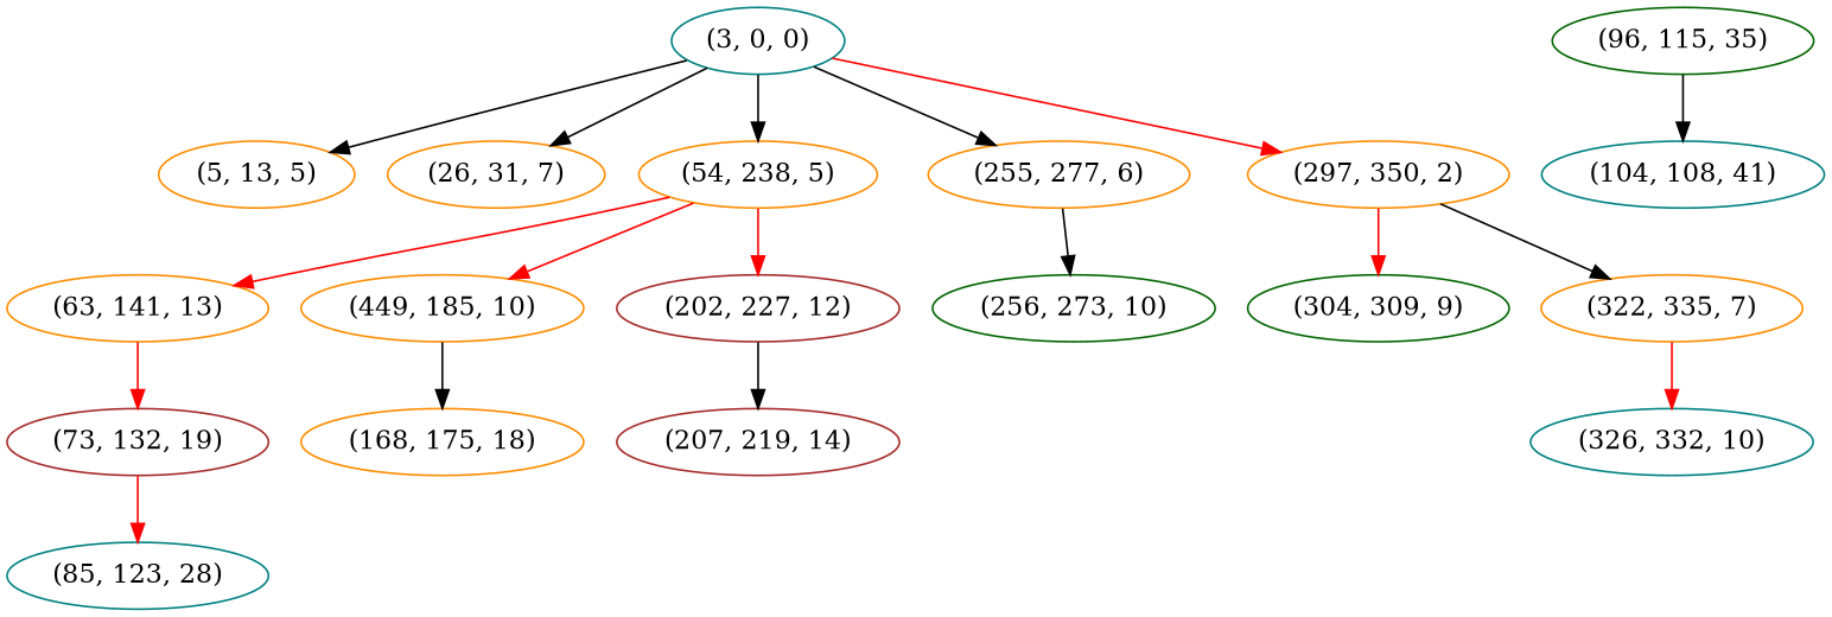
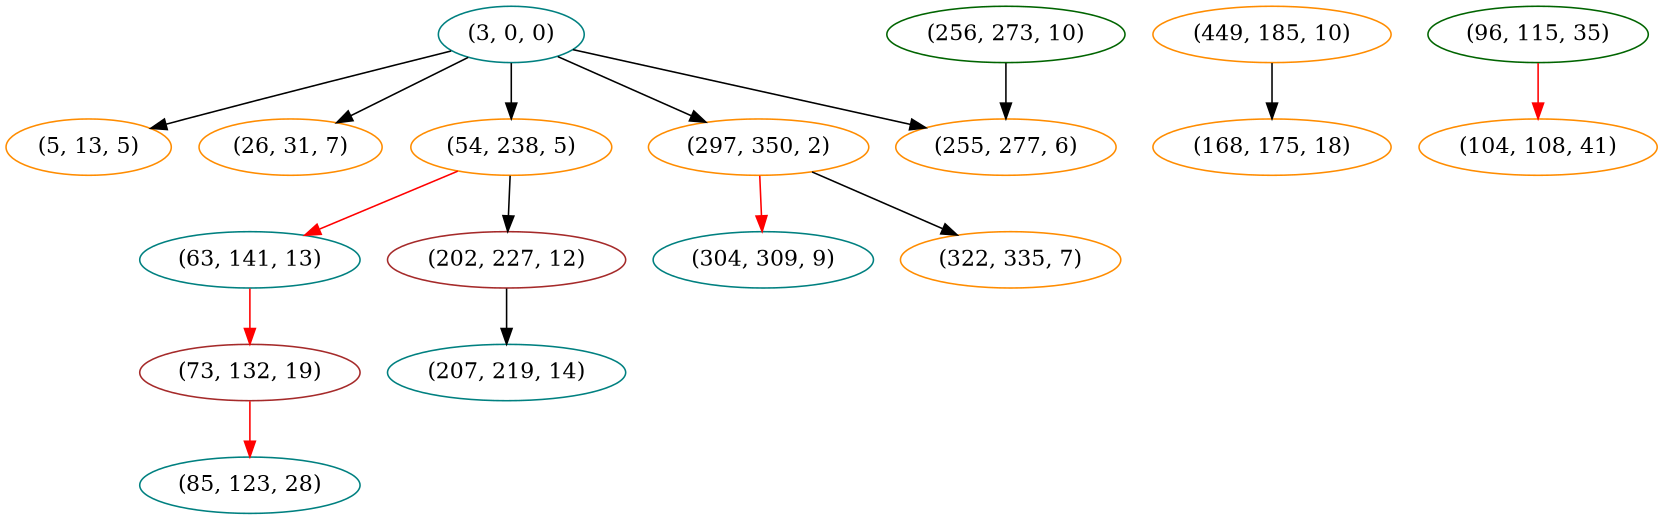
  digraph {
    node [color=darkorange]
    edge [color=black]
    n1 [color=teal label="(3, 0, 0)"]
    "(5, 13, 5)"
    "(26, 31, 7)"
    n4 [label="(54, 238, 5)"]
    n5 [label="(255, 277, 6)"]
    "(297, 350, 2)"
-   "(63, 141, 13)"
+   "(63, 141, 13)" [color=teal]
    n8 [label="(449, 185, 10)"]
    "(202, 227, 12)" [color=brown]
    "(256, 273, 10)" [color=darkgreen]
-   "(304, 309, 9)" [color=darkgreen]
+   "(304, 309, 9)" [color=teal]
    "(322, 335, 7)"
    "(73, 132, 19)" [color=brown]
    n14 [label="(168, 175, 18)"]
-   "(207, 219, 14)" [color=brown]
+   "(207, 219, 14)" [color=teal]
    "(85, 123, 28)" [color=teal]
    "(96, 115, 35)" [color=darkgreen]
-   "(104, 108, 41)" [color=teal]
-   "(326, 332, 10)" [color=teal]
+   "(104, 108, 41)"
    n1 -> "(5, 13, 5)"
    n1 -> "(26, 31, 7)"
    n1 -> n4
    n1 -> n5
-   n1 -> "(297, 350, 2)" [color=red]
+   n1 -> "(297, 350, 2)"
    n4 -> "(63, 141, 13)" [color=red]
-   n4 -> n8 [color=red]
-   n4 -> "(202, 227, 12)" [color=red]
-   n5 -> "(256, 273, 10)"
+   n4 -> "(202, 227, 12)"
+   "(256, 273, 10)" -> n5
    "(297, 350, 2)" -> "(304, 309, 9)" [color=red]
    "(297, 350, 2)" -> "(322, 335, 7)"
    "(63, 141, 13)" -> "(73, 132, 19)" [color=red]
    n8 -> n14
    "(202, 227, 12)" -> "(207, 219, 14)"
-   "(322, 335, 7)" -> "(326, 332, 10)" [color=red]
    "(73, 132, 19)" -> "(85, 123, 28)" [color=red]
-   "(96, 115, 35)" -> "(104, 108, 41)"
+   "(96, 115, 35)" -> "(104, 108, 41)" [color=red]
  }
